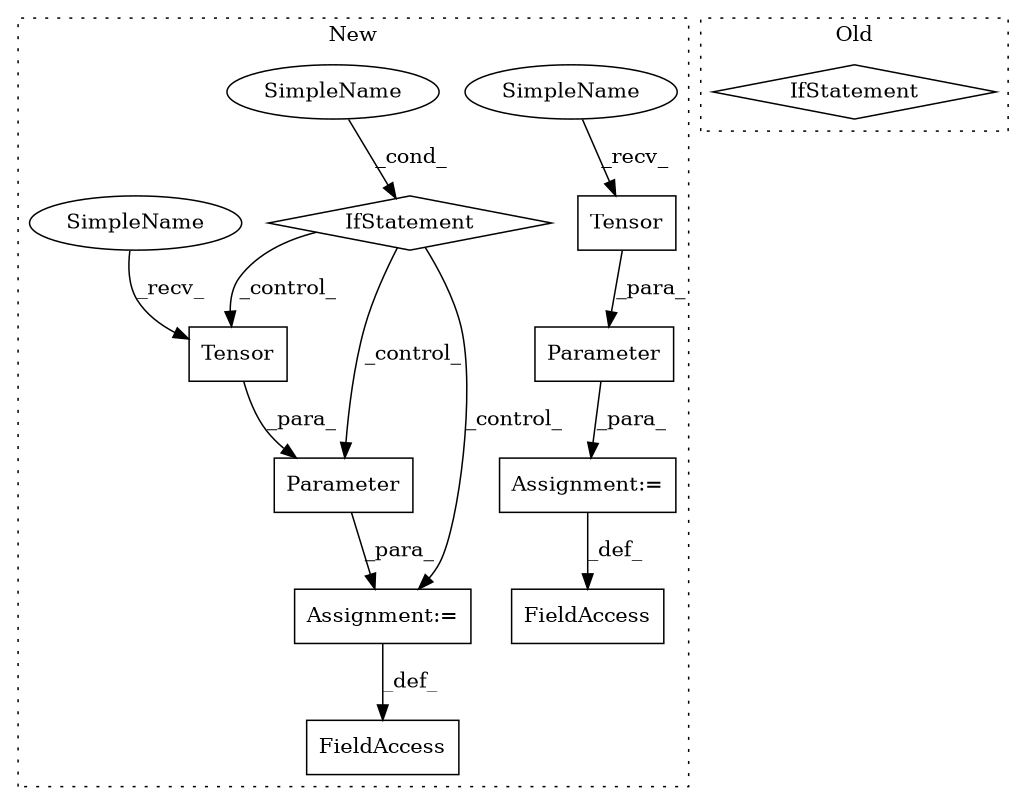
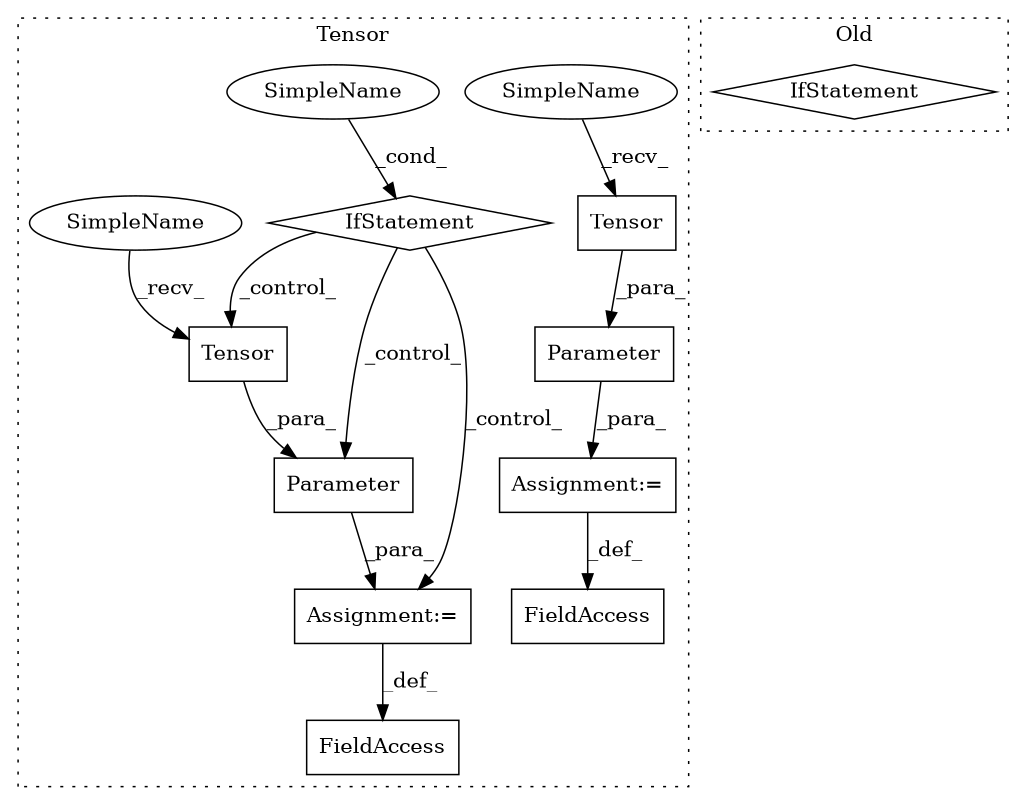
  digraph {
    node [a=32 l="10,1" shape=box]
    n1 [label=Parameter s="29484,29517"]
    n2 [a=7 l=1 label="Assignment:=" s=29480]
    n3 [a=22 l=9 label=FieldAccess s=29471]
    n4 [l="7,1" label=Tensor s="29500,29516"]
    n5 [l="7,1" label=Tensor s="29418,29445"]
    n6 [a=22 l=6 label=FieldAccess s=29392]
    n7 [label=Parameter s="29402,29446"]
    n8 [a=7 l=1 label="Assignment:=" s=29398]
    n9 [a=25 l="4,2" label=IfStatement s="29453,29461" shape=diamond]
    n10 [a=42 l=5 label=SimpleName s=29494 shape=ellipse]
    n11 [a=42 l=5 label=SimpleName s=29412 shape=ellipse]
    n12 [a=42 l=4 label=SimpleName s=29457 shape=ellipse]
    n13 [a=25 l="4,2" label=IfStatement s="282,295" shape=diamond]
    subgraph cluster_1 {
-     label=New
+     label=Tensor
      style=dotted
      n1
      n2
      n3
      n4
      n5
      n6
      n7
      n8
      n9
      n10
      n11
      n12
    }
    subgraph cluster_2 {
      label=Old
      style=dotted
      n13
    }
    n1 -> n2 [label=_para_]
    n2 -> n3 [label=_def_]
    n4 -> n1 [label=_para_]
    n5 -> n7 [label=_para_]
    n7 -> n8 [label=_para_]
    n8 -> n6 [label=_def_]
    n9 -> n1 [label=_control_]
    n9 -> n2 [label=_control_]
    n9 -> n4 [label=_control_]
    n10 -> n4 [label=_recv_]
    n11 -> n5 [label=_recv_]
    n12 -> n9 [label=_cond_]
  }
